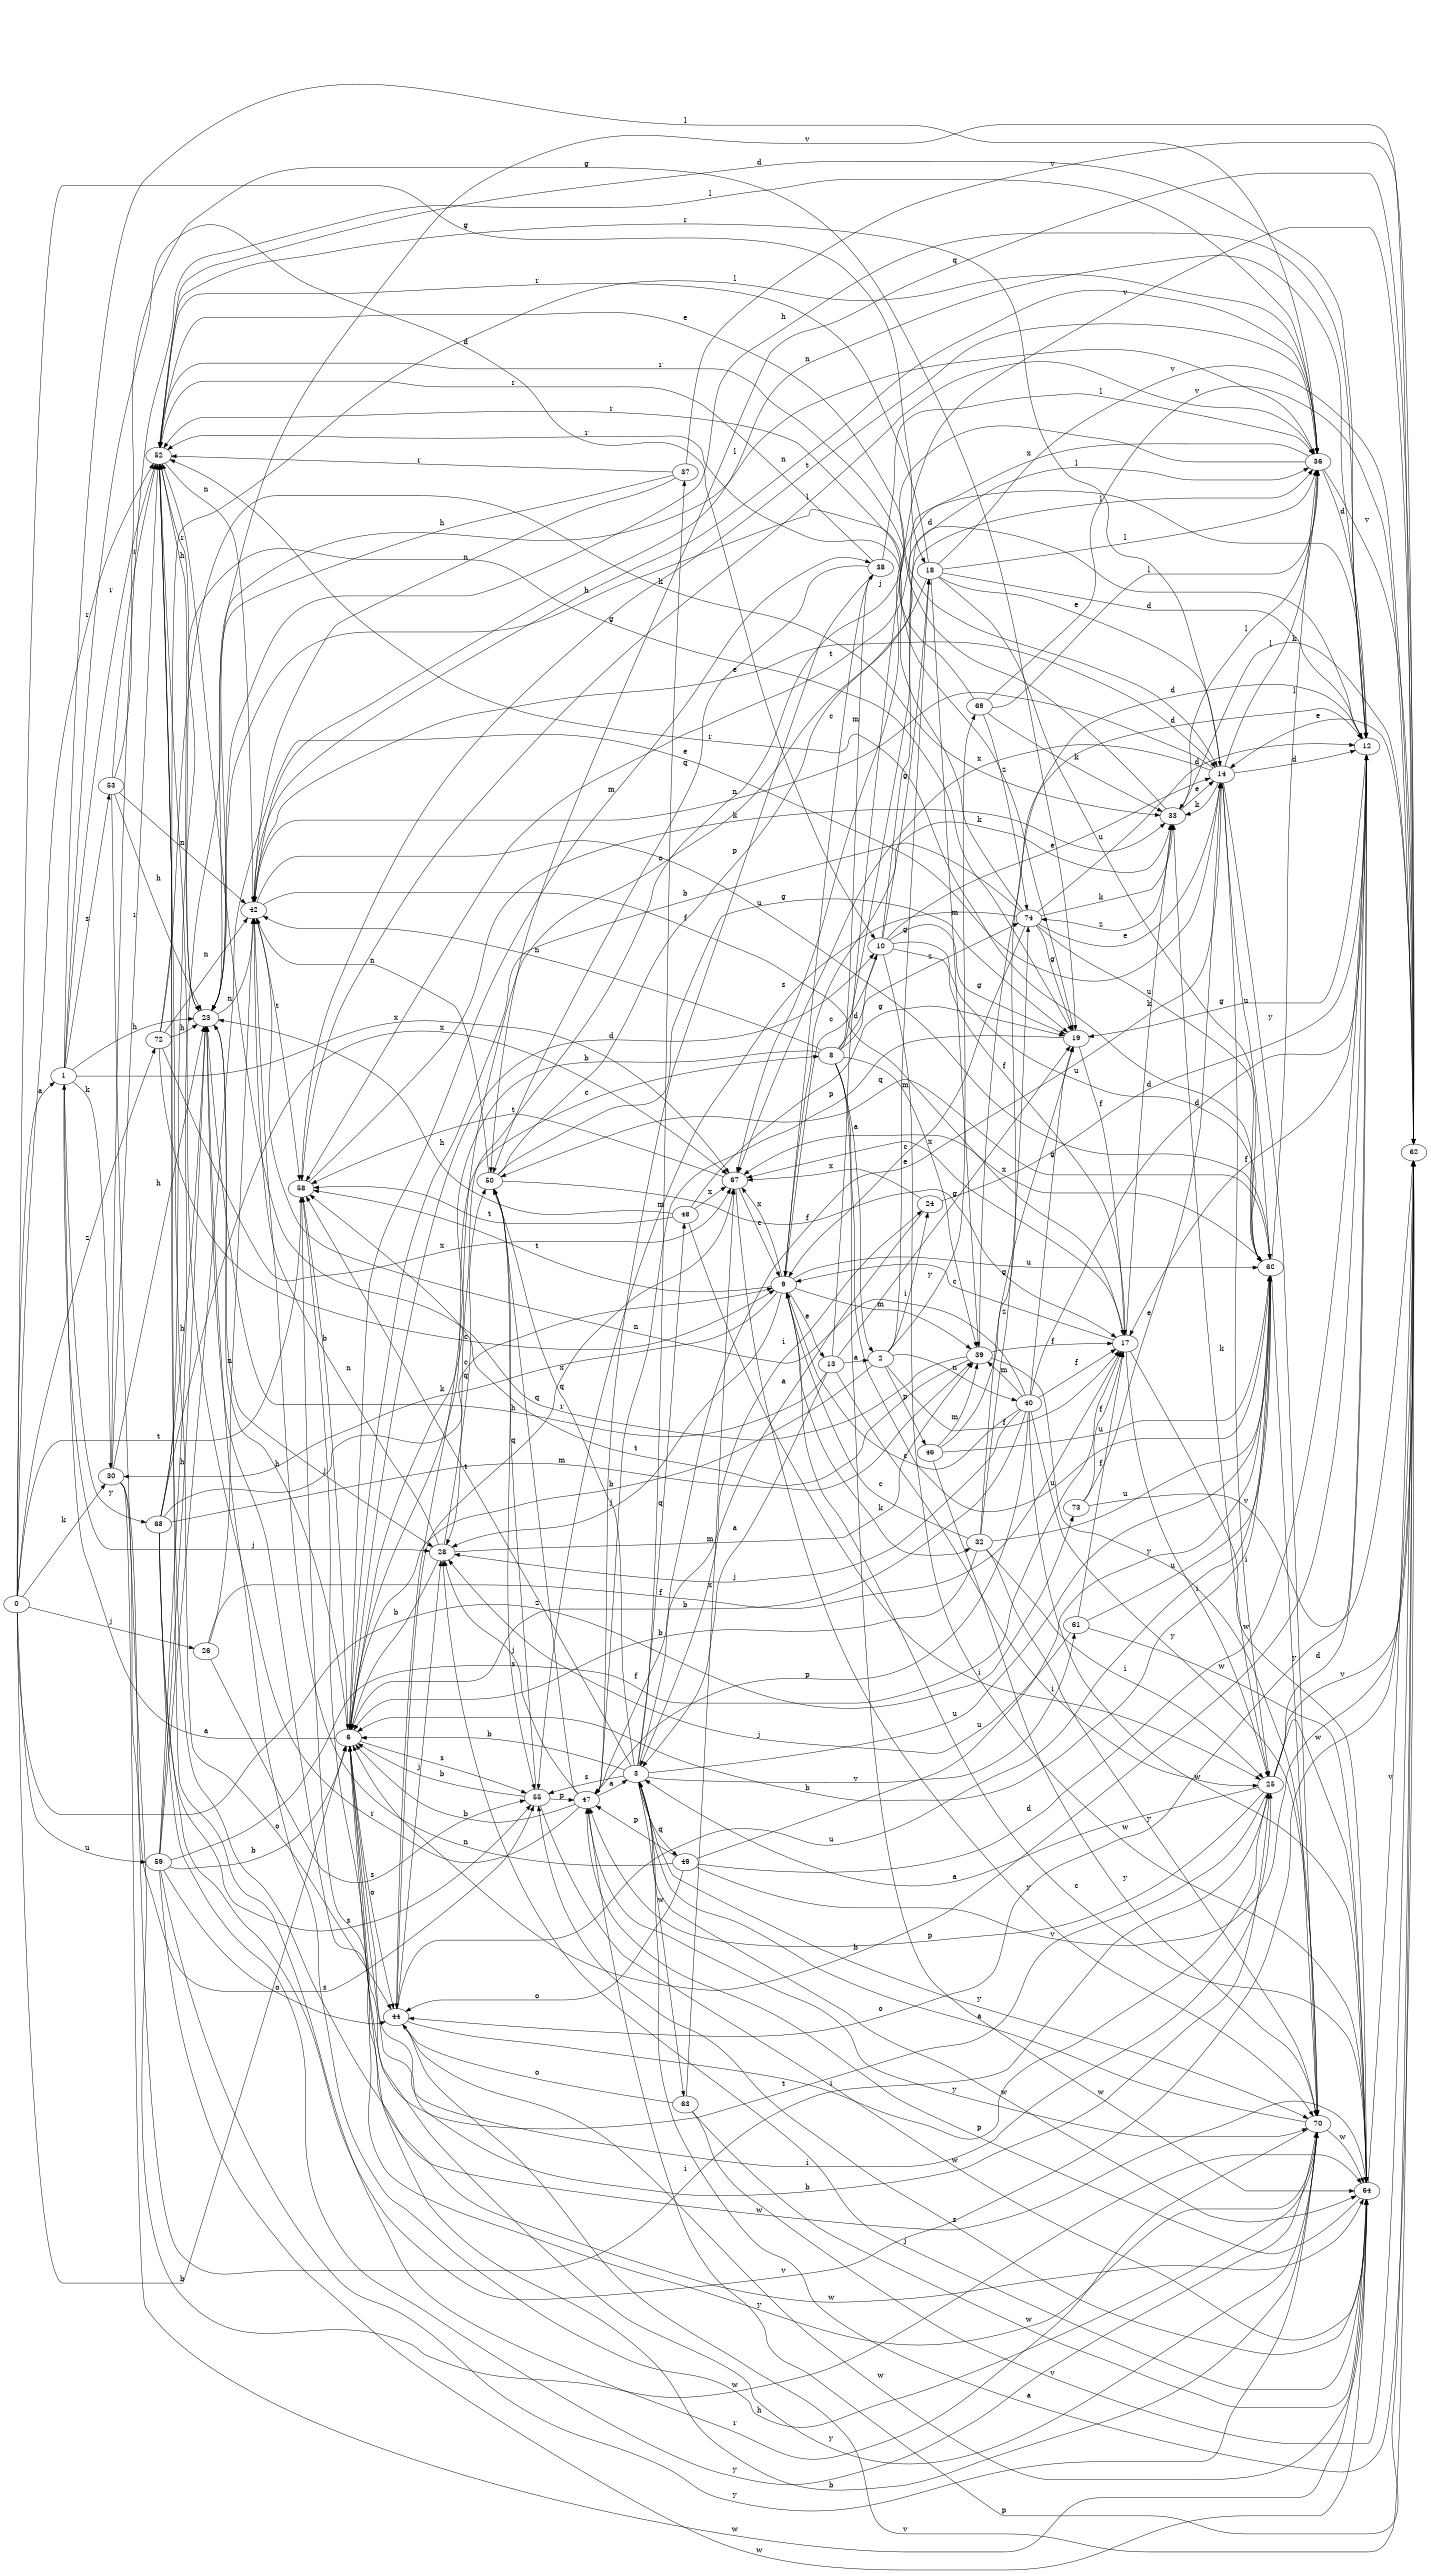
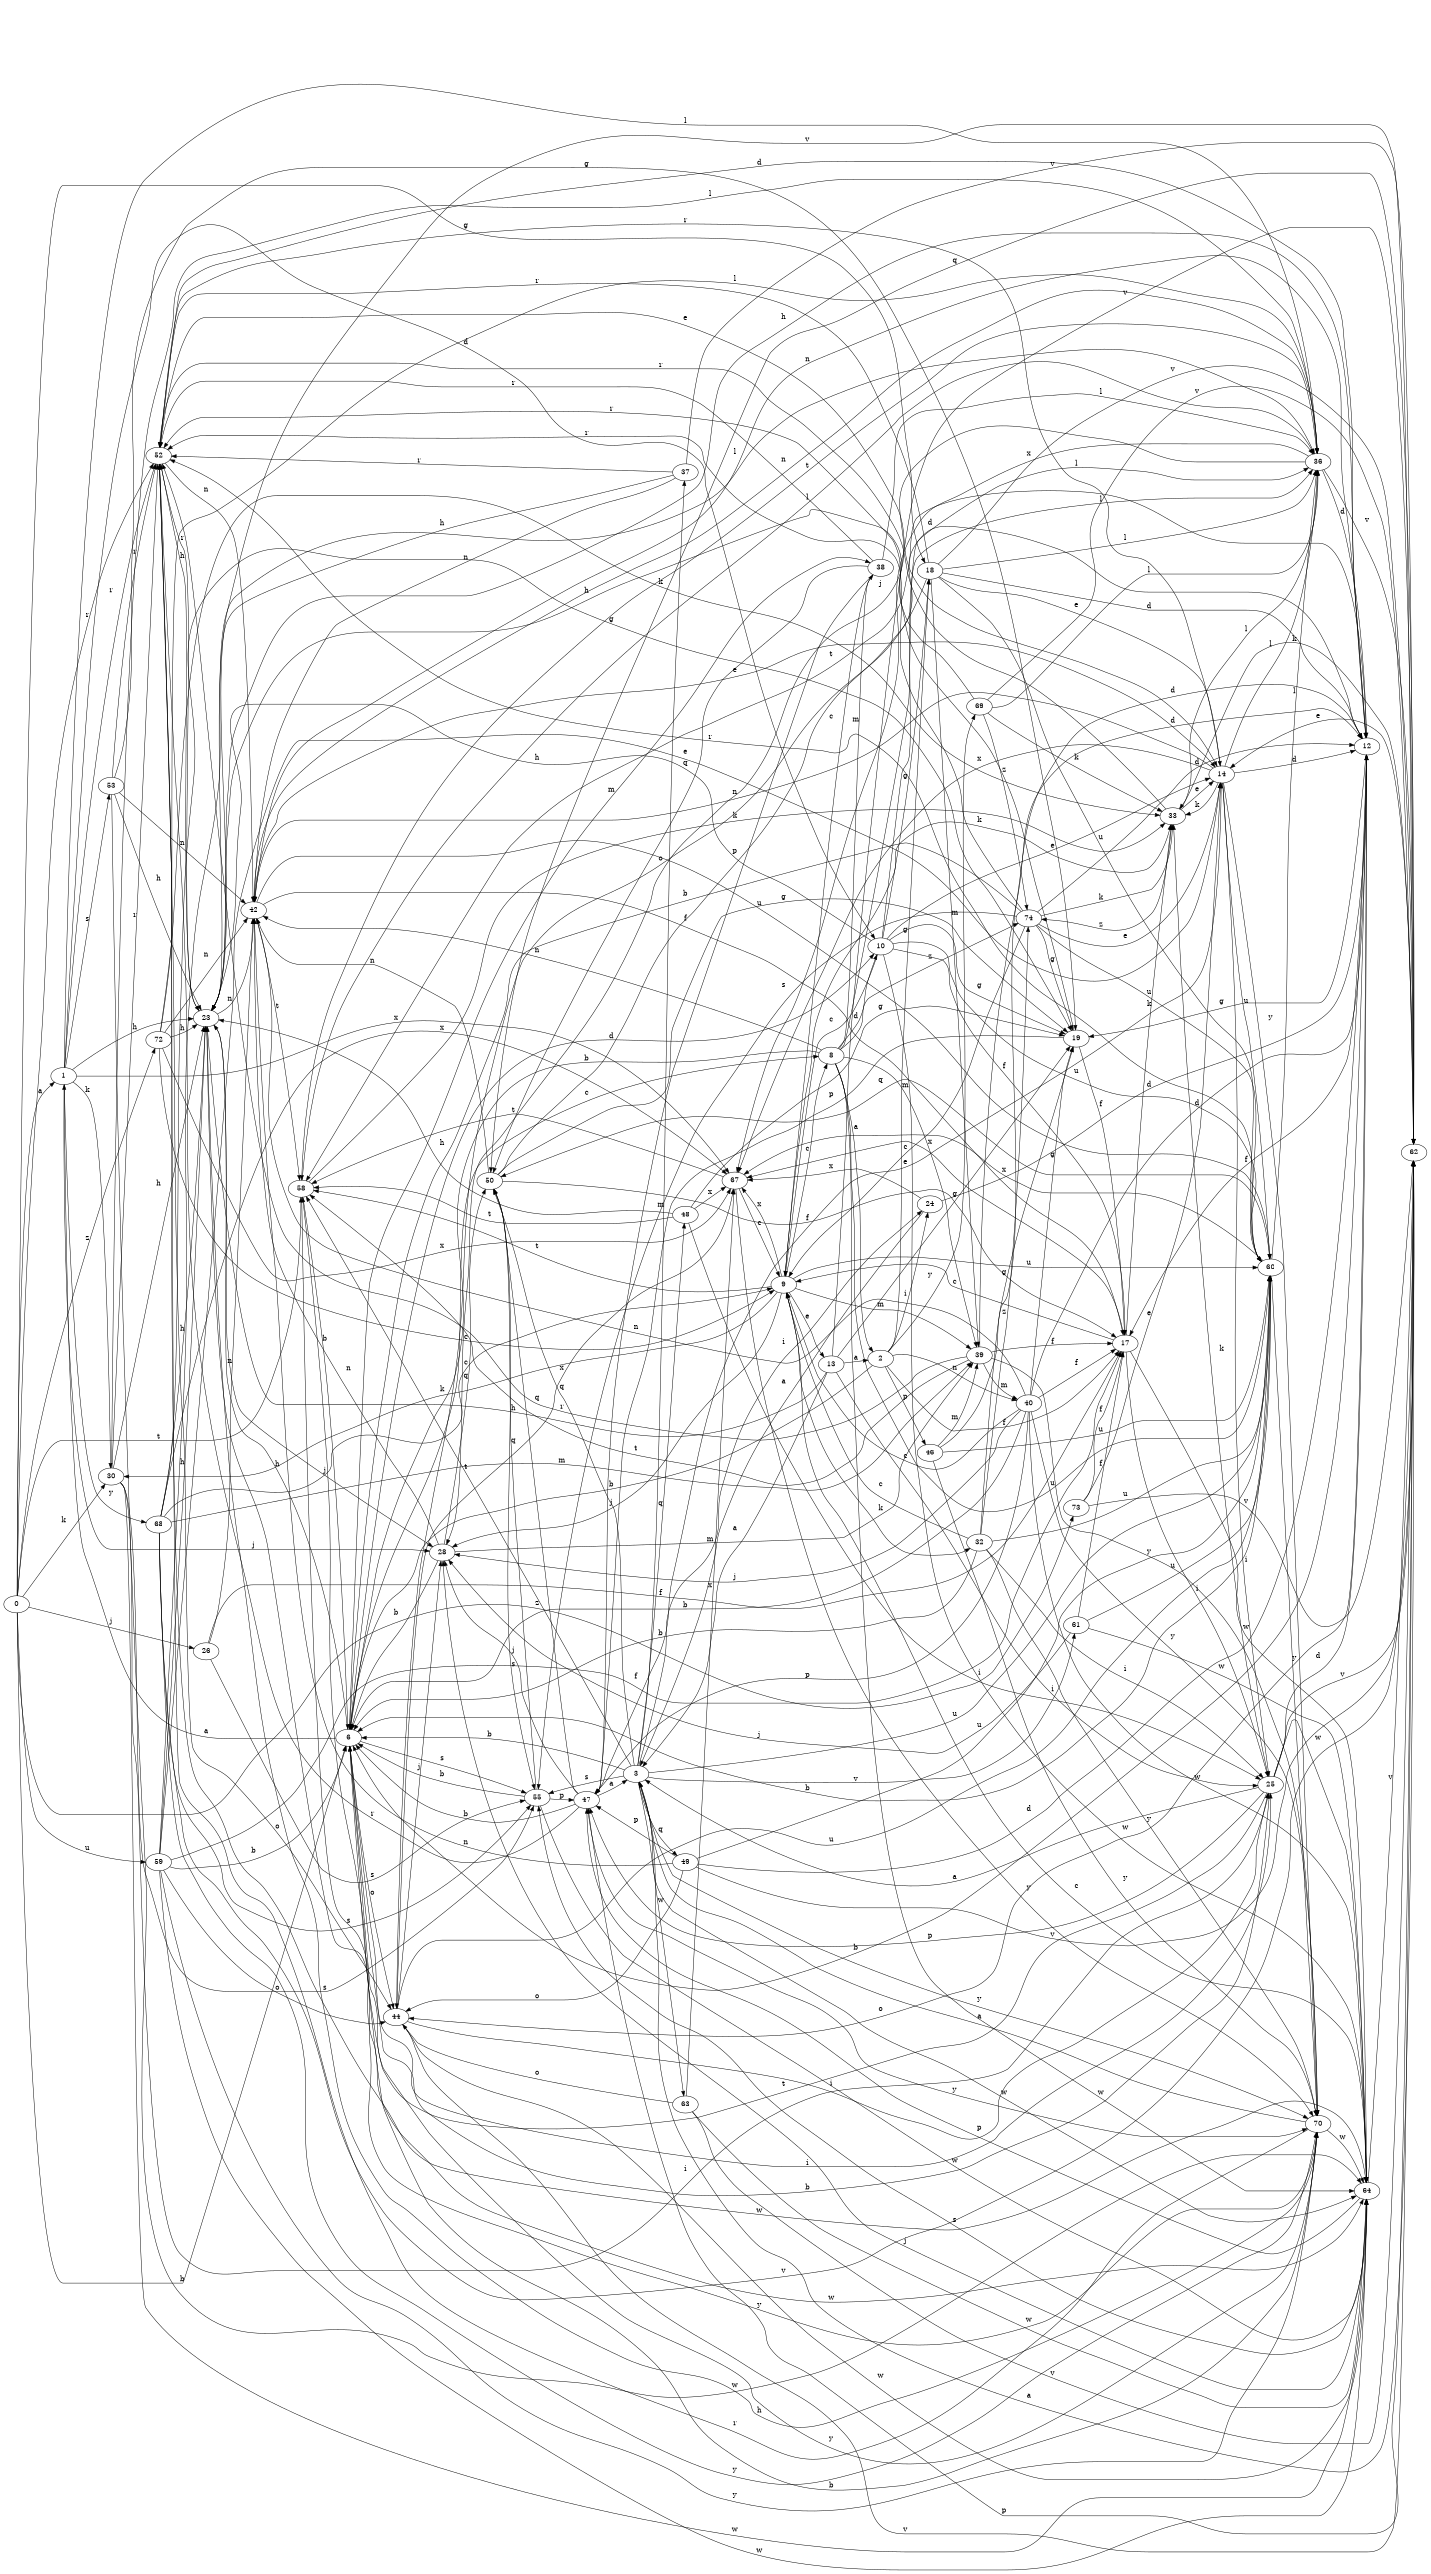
  strict digraph {
    rankdir=LR
    0
    1
    6
    18
    26
    30
    52
    58
    59
    72
    73
    10
    23
    n14 [label=28]
    36
    53
    67
    68
    55
    70
    8
    25
    38
    44
    60
    39
    14
    12
    62
    17
    42
    64
    33
    9
    19
    50
    2
    24
    40
    46
    69
    3
    47
    74
    37
    48
    49
    61
    63
    13
    32
    0 -> 1 [label=a]
    0 -> 6 [label=b]
    0 -> 18 [label=g]
    0 -> 26 [label=j]
    0 -> 30 [label=k]
    0 -> 52 [label=r]
    0 -> 58 [label=t]
    0 -> 59 [label=u]
    0 -> 72 [label=z]
    0 -> 73 [label=z]
    1 -> 30 [label=k]
    1 -> 52 [label=r]
    1 -> 10 [label=d]
    1 -> 23 [label=h]
    1 -> n14 [label=j]
    1 -> 36 [label=l]
    1 -> 53 [label=s]
    1 -> 67 [label=x]
    1 -> 68 [label=y]
    6 -> 1 [label=a]
    6 -> 10 [label=d]
    6 -> 23 [label=h]
    6 -> 55 [label=s]
    6 -> 70 [label=y]
    6 -> 8 [label=c]
    6 -> 25 [label=i]
    6 -> 38 [label=m]
    6 -> 44 [label=o]
    18 -> 52 [label=r]
    18 -> 36 [label=l]
    18 -> 44 [label=o]
    18 -> 60 [label=u]
    18 -> 39 [label=m]
    18 -> 14 [label=e]
    18 -> 12 [label=d]
    18 -> 62 [label=v]
    26 -> 55 [label=s]
    26 -> 17 [label=f]
    26 -> 42 [label=n]
    30 -> 52 [label=r]
    30 -> 23 [label=h]
    30 -> 36 [label=l]
    30 -> 55 [label=s]
    30 -> 25 [label=i]
    30 -> 64 [label=w]
    52 -> 23 [label=h]
    52 -> 44 [label=o]
    52 -> 14 [label=e]
    52 -> 12 [label=d]
    52 -> 42 [label=n]
    52 -> 64 [label=w]
    58 -> 6 [label=b]
    58 -> 36 [label=l]
    58 -> 64 [label=w]
    58 -> 33 [label=k]
    59 -> 6 [label=b]
    59 -> 23 [label=h]
    59 -> 36 [label=l]
    59 -> 70 [label=y]
    59 -> 44 [label=o]
    59 -> 14 [label=e]
    59 -> 17 [label=f]
    59 -> 64 [label=w]
    72 -> 23 [label=h]
    72 -> 36 [label=l]
    72 -> 67 [label=x]
    72 -> 42 [label=n]
    72 -> 33 [label=k]
    72 -> 9 [label=c]
    73 -> 14 [label=e]
    73 -> 62 [label=v]
    73 -> 17 [label=f]
    10 -> 18 [label=g]
+   10 -> 23 [label=h]
    10 -> 36 [label=l]
    10 -> 60 [label=u]
    10 -> 14 [label=e]
    10 -> 17 [label=f]
    10 -> 64 [label=w]
    10 -> 9 [label=c]
    10 -> 19 [label=g]
    23 -> 52 [label=r]
    23 -> n14 [label=j]
    23 -> 70 [label=y]
    23 -> 62 [label=v]
    23 -> 42 [label=n]
    n14 -> 6 [label=b]
    n14 -> 39 [label=m]
    n14 -> 42 [label=n]
    n14 -> 50 [label=q]
    36 -> 58 [label=t]
    36 -> n14 [label=j]
    36 -> 67 [label=x]
    36 -> 12 [label=d]
    36 -> 62 [label=v]
    36 -> 42 [label=n]
    53 -> 52 [label=r]
    53 -> 23 [label=h]
    53 -> 42 [label=n]
    53 -> 64 [label=w]
    53 -> 19 [label=g]
    67 -> 58 [label=t]
    67 -> 70 [label=y]
    67 -> 9 [label=c]
    68 -> 23 [label=h]
    68 -> 67 [label=x]
    68 -> 55 [label=s]
    68 -> 70 [label=y]
    68 -> 39 [label=m]
    68 -> 62 [label=v]
    68 -> 9 [label=c]
    68 -> 19 [label=g]
    55 -> 6 [label=b]
    55 -> 64 [label=w]
    55 -> 50 [label=q]
    55 -> 47 [label=p]
    70 -> 6 [label=b]
    70 -> 52 [label=r]
    70 -> 23 [label=h]
    70 -> 64 [label=w]
    70 -> 3 [label=a]
    8 -> 6 [label=b]
    8 -> 10 [label=d]
    8 -> 36 [label=l]
    8 -> 38 [label=m]
    8 -> 60 [label=u]
    8 -> 39 [label=m]
    8 -> 42 [label=n]
    8 -> 64 [label=w]
    8 -> 2 [label=a]
    8 -> 74 [label=z]
    25 -> 6 [label=b]
    25 -> 58 [label=t]
    25 -> 12 [label=d]
    25 -> 62 [label=v]
    25 -> 64 [label=w]
    25 -> 33 [label=k]
    25 -> 3 [label=a]
    25 -> 47 [label=p]
    38 -> 52 [label=r]
    38 -> 36 [label=l]
    38 -> 9 [label=c]
    38 -> 50 [label=q]
    38 -> 47 [label=p]
    44 -> n14 [label=j]
    44 -> 67 [label=x]
    44 -> 25 [label=i]
    44 -> 60 [label=u]
    44 -> 62 [label=v]
    44 -> 64 [label=w]
    60 -> 6 [label=b]
    60 -> 52 [label=r]
    60 -> 36 [label=l]
    60 -> 67 [label=x]
    60 -> 70 [label=y]
    60 -> 50 [label=q]
    39 -> 52 [label=r]
    39 -> 58 [label=t]
    39 -> 70 [label=y]
    39 -> 12 [label=d]
    39 -> 17 [label=f]
    14 -> 52 [label=r]
    14 -> 36 [label=l]
    14 -> 67 [label=x]
    14 -> 70 [label=y]
    14 -> 25 [label=i]
    14 -> 60 [label=u]
    14 -> 12 [label=d]
    14 -> 42 [label=n]
    14 -> 33 [label=k]
    12 -> 6 [label=b]
    12 -> 58 [label=t]
    12 -> 23 [label=h]
    12 -> 44 [label=o]
    12 -> 17 [label=f]
    12 -> 42 [label=n]
    12 -> 19 [label=g]
    62 -> 14 [label=e]
    62 -> 33 [label=k]
    62 -> 50 [label=q]
    62 -> 3 [label=a]
    62 -> 47 [label=p]
    17 -> 67 [label=x]
    17 -> 25 [label=i]
    17 -> 64 [label=w]
    17 -> 33 [label=k]
    17 -> 9 [label=c]
    42 -> 58 [label=t]
    42 -> 60 [label=u]
    42 -> 14 [label=e]
    42 -> 17 [label=f]
    64 -> n14 [label=j]
    64 -> 55 [label=s]
    64 -> 62 [label=v]
    64 -> 9 [label=c]
    64 -> 47 [label=p]
    33 -> 52 [label=r]
    33 -> 36 [label=l]
    33 -> 14 [label=e]
    33 -> 74 [label=z]
    9 -> 30 [label=k]
    9 -> 58 [label=t]
    9 -> n14 [label=j]
    9 -> 67 [label=x]
+   9 -> 8 [label=c]
    9 -> 60 [label=u]
    9 -> 39 [label=m]
    9 -> 33 [label=k]
    9 -> 13 [label=e]
    9 -> 32 [label=k]
    19 -> 52 [label=r]
    19 -> 17 [label=f]
    19 -> 47 [label=p]
    50 -> 55 [label=s]
    50 -> 12 [label=d]
    50 -> 17 [label=f]
    50 -> 42 [label=n]
    50 -> 19 [label=g]
    2 -> 6 [label=b]
    2 -> 18 [label=g]
    2 -> 17 [label=f]
    2 -> 24 [label=i]
    2 -> 40 [label=n]
    2 -> 46 [label=p]
    2 -> 69 [label=y]
    24 -> 67 [label=x]
    24 -> 12 [label=d]
    24 -> 3 [label=a]
    40 -> 6 [label=b]
    40 -> n14 [label=j]
    40 -> 70 [label=y]
-   40 -> 39 [label=m]
+   39 -> 40 [label=m]
    40 -> 12 [label=d]
    40 -> 17 [label=f]
    40 -> 42 [label=n]
    40 -> 64 [label=w]
    40 -> 9 [label=c]
    40 -> 19 [label=g]
    40 -> 47 [label=p]
    46 -> 70 [label=y]
    46 -> 60 [label=u]
    46 -> 39 [label=m]
    46 -> 19 [label=g]
    69 -> 23 [label=h]
    69 -> 36 [label=l]
    69 -> 62 [label=v]
    69 -> 33 [label=k]
    69 -> 74 [label=z]
    3 -> 6 [label=b]
    3 -> 58 [label=t]
    3 -> 55 [label=s]
    3 -> 70 [label=y]
    3 -> 60 [label=u]
    3 -> 64 [label=w]
    3 -> 50 [label=q]
    3 -> 24 [label=i]
    3 -> 37 [label=m]
    3 -> 48 [label=q]
    3 -> 49 [label=q]
    3 -> 61 [label=v]
    3 -> 63 [label=w]
    47 -> 6 [label=b]
    47 -> 52 [label=r]
    47 -> n14 [label=j]
    47 -> 70 [label=y]
    47 -> 14 [label=e]
    47 -> 50 [label=q]
    47 -> 3 [label=a]
    74 -> 6 [label=b]
    74 -> 52 [label=r]
    74 -> 55 [label=s]
    74 -> 60 [label=u]
    74 -> 14 [label=e]
    74 -> 12 [label=d]
    74 -> 33 [label=k]
    74 -> 9 [label=c]
    74 -> 19 [label=g]
    37 -> 52 [label=r]
    37 -> 23 [label=h]
    37 -> 62 [label=v]
    37 -> 42 [label=n]
    48 -> 58 [label=t]
    48 -> 23 [label=h]
    48 -> 67 [label=x]
    48 -> 25 [label=i]
    48 -> 19 [label=g]
    49 -> 44 [label=o]
    49 -> 60 [label=u]
    49 -> 12 [label=d]
    49 -> 62 [label=v]
    49 -> 42 [label=n]
    49 -> 47 [label=p]
    61 -> n14 [label=j]
    61 -> 60 [label=u]
    61 -> 17 [label=f]
    61 -> 64 [label=w]
    63 -> 67 [label=x]
    63 -> 44 [label=o]
    63 -> 62 [label=v]
    63 -> 64 [label=w]
    13 -> 23 [label=h]
    13 -> 25 [label=i]
    13 -> 62 [label=v]
    13 -> 19 [label=g]
    13 -> 2 [label=a]
    13 -> 3 [label=a]
    32 -> 6 [label=b]
    32 -> 70 [label=y]
    32 -> 25 [label=i]
    32 -> 60 [label=u]
    32 -> 12 [label=d]
    32 -> 9 [label=c]
    32 -> 74 [label=z]
  }
